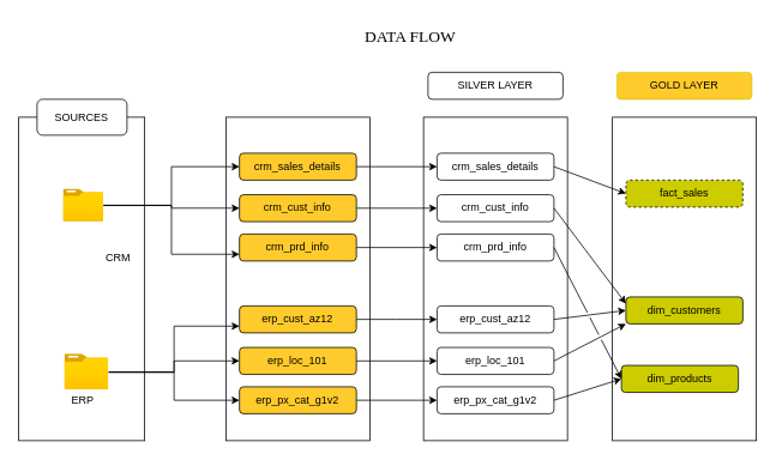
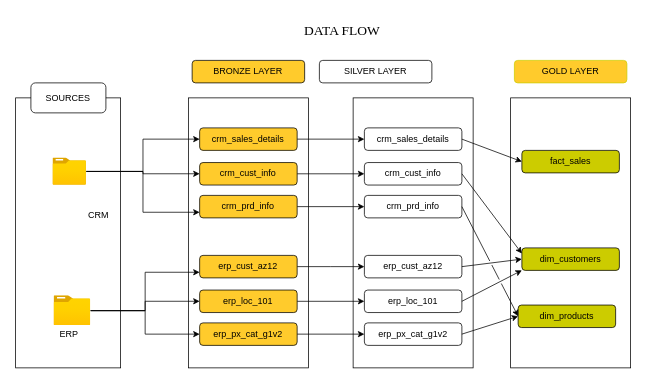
  <mxCell id="0" />
  <mxCell id="1" parent="0" />
  <mxCell id="2" value="" style="rounded=0;whiteSpace=wrap;html=1;fillColor=none;strokeColor=default;" parent="1" vertex="1"><mxGeometry x="20" y="130" width="140" height="360" as="geometry" /></mxCell>
  <mxCell id="3" style="edgeStyle=orthogonalEdgeStyle;rounded=0;orthogonalLoop=1;jettySize=auto;html=1;entryX=0;entryY=0.75;entryDx=0;entryDy=0;" parent="1" source="6" target="22" edge="1"><mxGeometry relative="1" as="geometry" /></mxCell>
  <mxCell id="4" style="edgeStyle=orthogonalEdgeStyle;rounded=0;orthogonalLoop=1;jettySize=auto;html=1;" parent="1" source="6" target="24" edge="1"><mxGeometry relative="1" as="geometry" /></mxCell>
  <mxCell id="5" style="edgeStyle=orthogonalEdgeStyle;rounded=0;orthogonalLoop=1;jettySize=auto;html=1;entryX=0;entryY=0.5;entryDx=0;entryDy=0;" parent="1" source="6" target="26" edge="1"><mxGeometry relative="1" as="geometry" /></mxCell>
  <mxCell id="6" value="" style="image;aspect=fixed;html=1;points=[];align=center;fontSize=12;image=img/lib/azure2/general/Folder_Blank.svg;" parent="1" vertex="1"><mxGeometry x="71.08" y="393.77" width="48.92" height="39.7" as="geometry" /></mxCell>
  <mxCell id="7" value="SOURCES" style="rounded=1;whiteSpace=wrap;html=1;" parent="1" vertex="1"><mxGeometry x="40.36" y="110" width="100" height="40" as="geometry" /></mxCell>
  <mxCell id="8" style="edgeStyle=orthogonalEdgeStyle;rounded=0;orthogonalLoop=1;jettySize=auto;html=1;entryX=0;entryY=0.5;entryDx=0;entryDy=0;" parent="1" source="11" target="15" edge="1"><mxGeometry relative="1" as="geometry" /></mxCell>
  <mxCell id="9" style="edgeStyle=orthogonalEdgeStyle;rounded=0;orthogonalLoop=1;jettySize=auto;html=1;" parent="1" source="11" target="18" edge="1"><mxGeometry relative="1" as="geometry" /></mxCell>
  <mxCell id="10" style="edgeStyle=orthogonalEdgeStyle;rounded=0;orthogonalLoop=1;jettySize=auto;html=1;entryX=0;entryY=0.75;entryDx=0;entryDy=0;" parent="1" source="11" target="20" edge="1"><mxGeometry relative="1" as="geometry" /></mxCell>
  <mxCell id="11" value="" style="image;aspect=fixed;html=1;points=[];align=center;fontSize=12;image=img/lib/azure2/general/Folder_Blank.svg;" parent="1" vertex="1"><mxGeometry x="69.64" y="210" width="44.64" height="36.23" as="geometry" /></mxCell>
  <mxCell id="12" value="CRM" style="text;html=1;align=center;verticalAlign=middle;resizable=0;points=[];autosize=1;strokeColor=none;fillColor=none;" parent="1" vertex="1"><mxGeometry x="105" y="271.23" width="50" height="30" as="geometry" /></mxCell>
  <mxCell id="13" value="" style="rounded=0;whiteSpace=wrap;html=1;fillColor=none;" parent="1" vertex="1"><mxGeometry x="250.36" y="130" width="160" height="360" as="geometry" /></mxCell>
  <mxCell id="14" style="edgeStyle=orthogonalEdgeStyle;rounded=0;orthogonalLoop=1;jettySize=auto;html=1;" parent="1" source="15" target="29" edge="1"><mxGeometry relative="1" as="geometry" /></mxCell>
  <mxCell id="15" value="&lt;font style=&quot;color: rgb(0, 0, 0);&quot;&gt;crm_sales_details&lt;/font&gt;" style="rounded=1;whiteSpace=wrap;html=1;fillColor=#FFCB2C;fontColor=#000000;textShadow=0;labelBackgroundColor=none;labelBorderColor=none;fontFamily=Helvetica;" parent="1" vertex="1"><mxGeometry x="265.36" y="170" width="130" height="30" as="geometry" /></mxCell>
+ <mxCell id="16" value="BRONZE LAYER" style="rounded=1;whiteSpace=wrap;html=1;fillColor=#FFCB2C;fontColor=#000000;" parent="1" vertex="1"><mxGeometry x="255.36" y="80" width="150" height="30" as="geometry" /></mxCell>
  <mxCell id="17" style="edgeStyle=orthogonalEdgeStyle;rounded=0;orthogonalLoop=1;jettySize=auto;html=1;entryX=0;entryY=0.5;entryDx=0;entryDy=0;" parent="1" source="18" target="31" edge="1"><mxGeometry relative="1" as="geometry" /></mxCell>
  <mxCell id="18" value="&lt;font style=&quot;color: rgb(0, 0, 0);&quot;&gt;crm_cust_info&lt;/font&gt;" style="rounded=1;whiteSpace=wrap;html=1;fillColor=#FFCB2C;fontColor=#000000;" parent="1" vertex="1"><mxGeometry x="265.36" y="216.23" width="130" height="30" as="geometry" /></mxCell>
  <mxCell id="19" style="edgeStyle=orthogonalEdgeStyle;rounded=0;orthogonalLoop=1;jettySize=auto;html=1;" parent="1" source="20" target="32" edge="1"><mxGeometry relative="1" as="geometry" /></mxCell>
  <mxCell id="20" value="crm_prd_info" style="rounded=1;whiteSpace=wrap;html=1;fillColor=#FFCB2C;fontColor=#000000;" parent="1" vertex="1"><mxGeometry x="265.36" y="260" width="130" height="30" as="geometry" /></mxCell>
  <mxCell id="21" style="edgeStyle=orthogonalEdgeStyle;rounded=0;orthogonalLoop=1;jettySize=auto;html=1;" parent="1" source="22" edge="1"><mxGeometry relative="1" as="geometry"><mxPoint x="485" y="355" as="targetPoint" /></mxGeometry></mxCell>
  <mxCell id="22" value="&lt;font style=&quot;color: rgb(0, 0, 0);&quot;&gt;erp_cust_az12&lt;/font&gt;" style="rounded=1;whiteSpace=wrap;html=1;fillColor=#FFCB2C;fontColor=#000000;" parent="1" vertex="1"><mxGeometry x="265.36" y="340" width="130" height="30" as="geometry" /></mxCell>
  <mxCell id="23" style="edgeStyle=orthogonalEdgeStyle;rounded=0;orthogonalLoop=1;jettySize=auto;html=1;" parent="1" source="24" target="33" edge="1"><mxGeometry relative="1" as="geometry" /></mxCell>
  <mxCell id="24" value="erp_loc_101" style="rounded=1;whiteSpace=wrap;html=1;fillColor=#FFCB2C;fontColor=#000000;" parent="1" vertex="1"><mxGeometry x="265.36" y="386.23" width="130" height="30" as="geometry" /></mxCell>
  <mxCell id="25" style="edgeStyle=orthogonalEdgeStyle;rounded=0;orthogonalLoop=1;jettySize=auto;html=1;" parent="1" source="26" target="34" edge="1"><mxGeometry relative="1" as="geometry" /></mxCell>
  <mxCell id="26" value="erp_px_cat_g1v2" style="rounded=1;whiteSpace=wrap;html=1;fillColor=#FFCB2C;fontColor=#000000;" parent="1" vertex="1"><mxGeometry x="265.36" y="430" width="130" height="30" as="geometry" /></mxCell>
  <mxCell id="27" value="ERP" style="text;html=1;align=center;verticalAlign=middle;resizable=0;points=[];autosize=1;strokeColor=none;fillColor=none;" parent="1" vertex="1"><mxGeometry x="65.72" y="430" width="50" height="30" as="geometry" /></mxCell>
  <mxCell id="28" value="" style="rounded=0;whiteSpace=wrap;html=1;fillColor=none;" parent="1" vertex="1"><mxGeometry x="470" y="130" width="160" height="360" as="geometry" /></mxCell>
  <mxCell id="29" value="&lt;font style=&quot;color: rgb(0, 0, 0);&quot;&gt;crm_sales_details&lt;/font&gt;" style="rounded=1;whiteSpace=wrap;html=1;fillColor=#FFFFFF;fontColor=#000000;textShadow=0;labelBackgroundColor=none;labelBorderColor=none;fontFamily=Helvetica;" parent="1" vertex="1"><mxGeometry x="485" y="170" width="130" height="30" as="geometry" /></mxCell>
- <mxCell id="30" value="&lt;div&gt;SILVER LAYER&lt;/div&gt;" style="rounded=1;whiteSpace=wrap;html=1;fillColor=#FFFFFF;fontColor=#000000;strokeColor=#000000;" parent="1" vertex="1"><mxGeometry x="475" y="80" width="150" height="30" as="geometry" /></mxCell>
+ <mxCell id="30" value="&lt;div&gt;SILVER LAYER&lt;/div&gt;" style="rounded=1;whiteSpace=wrap;html=1;fillColor=#FFFFFF;fontColor=#000000;strokeColor=#000000;" parent="1" vertex="1"><mxGeometry x="425" y="80" width="150" height="30" as="geometry" /></mxCell>
  <mxCell id="31" value="&lt;font style=&quot;color: rgb(0, 0, 0);&quot;&gt;crm_cust_info&lt;/font&gt;" style="rounded=1;whiteSpace=wrap;html=1;fillColor=#FFFFFF;fontColor=#000000;" parent="1" vertex="1"><mxGeometry x="485" y="216.23" width="130" height="30" as="geometry" /></mxCell>
  <mxCell id="32" value="crm_prd_info" style="rounded=1;whiteSpace=wrap;html=1;fillColor=#FFFFFF;fontColor=#000000;" parent="1" vertex="1"><mxGeometry x="485" y="260" width="130" height="30" as="geometry" /></mxCell>
  <mxCell id="33" value="erp_loc_101" style="rounded=1;whiteSpace=wrap;html=1;fillColor=#FFFFFF;fontColor=#000000;" parent="1" vertex="1"><mxGeometry x="485" y="386.23" width="130" height="30" as="geometry" /></mxCell>
  <mxCell id="34" value="erp_px_cat_g1v2" style="rounded=1;whiteSpace=wrap;html=1;fillColor=#FFFFFF;fontColor=#000000;" parent="1" vertex="1"><mxGeometry x="485" y="430" width="130" height="30" as="geometry" /></mxCell>
  <mxCell id="35" value="" style="rounded=0;whiteSpace=wrap;html=1;fillColor=none;" parent="1" vertex="1"><mxGeometry x="680" y="130" width="160" height="360" as="geometry" /></mxCell>
- <mxCell id="36" value="&lt;font style=&quot;color: rgb(0, 0, 0);&quot;&gt;fact_sales&lt;/font&gt;" style="rounded=1;whiteSpace=wrap;html=1;fillColor=#CCCC00;fontColor=#000000;textShadow=0;labelBackgroundColor=none;labelBorderColor=none;fontFamily=Helvetica;dashed=1;" parent="1" vertex="1"><mxGeometry x="695" y="200" width="130" height="30" as="geometry" /></mxCell>
+ <mxCell id="36" value="&lt;font style=&quot;color: rgb(0, 0, 0);&quot;&gt;fact_sales&lt;/font&gt;" style="rounded=1;whiteSpace=wrap;html=1;fillColor=#CCCC00;fontColor=#000000;textShadow=0;labelBackgroundColor=none;labelBorderColor=none;fontFamily=Helvetica;" parent="1" vertex="1"><mxGeometry x="695" y="200" width="130" height="30" as="geometry" /></mxCell>
  <mxCell id="37" value="GOLD LAYER" style="rounded=1;whiteSpace=wrap;html=1;fillColor=#ffcb2c;fontColor=#000000;strokeColor=#CCCC00;" parent="1" vertex="1"><mxGeometry x="685" y="80" width="150" height="30" as="geometry" /></mxCell>
  <mxCell id="38" value="&lt;font style=&quot;color: rgb(0, 0, 0);&quot;&gt;dim_customers&lt;/font&gt;" style="rounded=1;whiteSpace=wrap;html=1;fillColor=#CCCC00;fontColor=#000000;" parent="1" vertex="1"><mxGeometry x="695" y="330" width="130" height="30" as="geometry" /></mxCell>
  <mxCell id="39" value="dim_products" style="rounded=1;whiteSpace=wrap;html=1;fillColor=#CCCC00;fontColor=#000000;" parent="1" vertex="1"><mxGeometry x="690" y="406.23" width="130" height="30" as="geometry" /></mxCell>
  <mxCell id="40" value="&lt;font style=&quot;color: rgb(0, 0, 0);&quot;&gt;erp_cust_az12&lt;/font&gt;" style="rounded=1;whiteSpace=wrap;html=1;fillColor=#FFFFFF;fontColor=#000000;" parent="1" vertex="1"><mxGeometry x="485" y="340" width="130" height="30" as="geometry" /></mxCell>
  <mxCell id="41" value="" style="endArrow=classic;html=1;rounded=0;entryX=0;entryY=0.5;entryDx=0;entryDy=0;exitX=1;exitY=0.5;exitDx=0;exitDy=0;" parent="1" source="29" target="36" edge="1"><mxGeometry width="50" height="50" relative="1" as="geometry"><mxPoint x="400" y="310" as="sourcePoint" /><mxPoint x="450" y="260" as="targetPoint" /></mxGeometry></mxCell>
  <mxCell id="42" value="" style="endArrow=classic;html=1;rounded=0;entryX=0;entryY=0.5;entryDx=0;entryDy=0;exitX=1;exitY=0.5;exitDx=0;exitDy=0;jumpStyle=gap;" parent="1" source="40" target="38" edge="1"><mxGeometry width="50" height="50" relative="1" as="geometry"><mxPoint x="400" y="310" as="sourcePoint" /><mxPoint x="450" y="260" as="targetPoint" /></mxGeometry></mxCell>
  <mxCell id="43" value="" style="endArrow=classic;html=1;rounded=0;entryX=0;entryY=1;entryDx=0;entryDy=0;exitX=1;exitY=0.5;exitDx=0;exitDy=0;jumpStyle=gap;" parent="1" source="33" target="38" edge="1"><mxGeometry width="50" height="50" relative="1" as="geometry"><mxPoint x="400" y="310" as="sourcePoint" /><mxPoint x="450" y="260" as="targetPoint" /></mxGeometry></mxCell>
  <mxCell id="44" value="" style="endArrow=classic;html=1;rounded=0;entryX=0;entryY=0.25;entryDx=0;entryDy=0;exitX=1;exitY=0.5;exitDx=0;exitDy=0;jumpStyle=gap;" parent="1" source="31" target="38" edge="1"><mxGeometry width="50" height="50" relative="1" as="geometry"><mxPoint x="400" y="310" as="sourcePoint" /><mxPoint x="450" y="260" as="targetPoint" /></mxGeometry></mxCell>
  <mxCell id="45" value="" style="endArrow=classic;html=1;rounded=0;entryX=0;entryY=0.5;entryDx=0;entryDy=0;exitX=1;exitY=0.5;exitDx=0;exitDy=0;jumpStyle=gap;" parent="1" source="34" target="39" edge="1"><mxGeometry width="50" height="50" relative="1" as="geometry"><mxPoint x="400" y="310" as="sourcePoint" /><mxPoint x="450" y="260" as="targetPoint" /></mxGeometry></mxCell>
  <mxCell id="46" value="" style="endArrow=classic;html=1;rounded=0;entryX=0;entryY=0.5;entryDx=0;entryDy=0;exitX=1;exitY=0.5;exitDx=0;exitDy=0;jumpStyle=gap;" parent="1" source="32" target="39" edge="1"><mxGeometry width="50" height="50" relative="1" as="geometry"><mxPoint x="400" y="310" as="sourcePoint" /><mxPoint x="450" y="260" as="targetPoint" /></mxGeometry></mxCell>
  <mxCell id="47" value="&lt;font style=&quot;font-size: 18px;&quot; face=&quot;Verdana&quot;&gt;DATA FLOW&lt;/font&gt;" style="text;html=1;align=center;verticalAlign=middle;resizable=0;points=[];autosize=1;strokeColor=none;fillColor=none;" vertex="1" parent="1"><mxGeometry x="390" y="20" width="130" height="40" as="geometry" /></mxCell>
